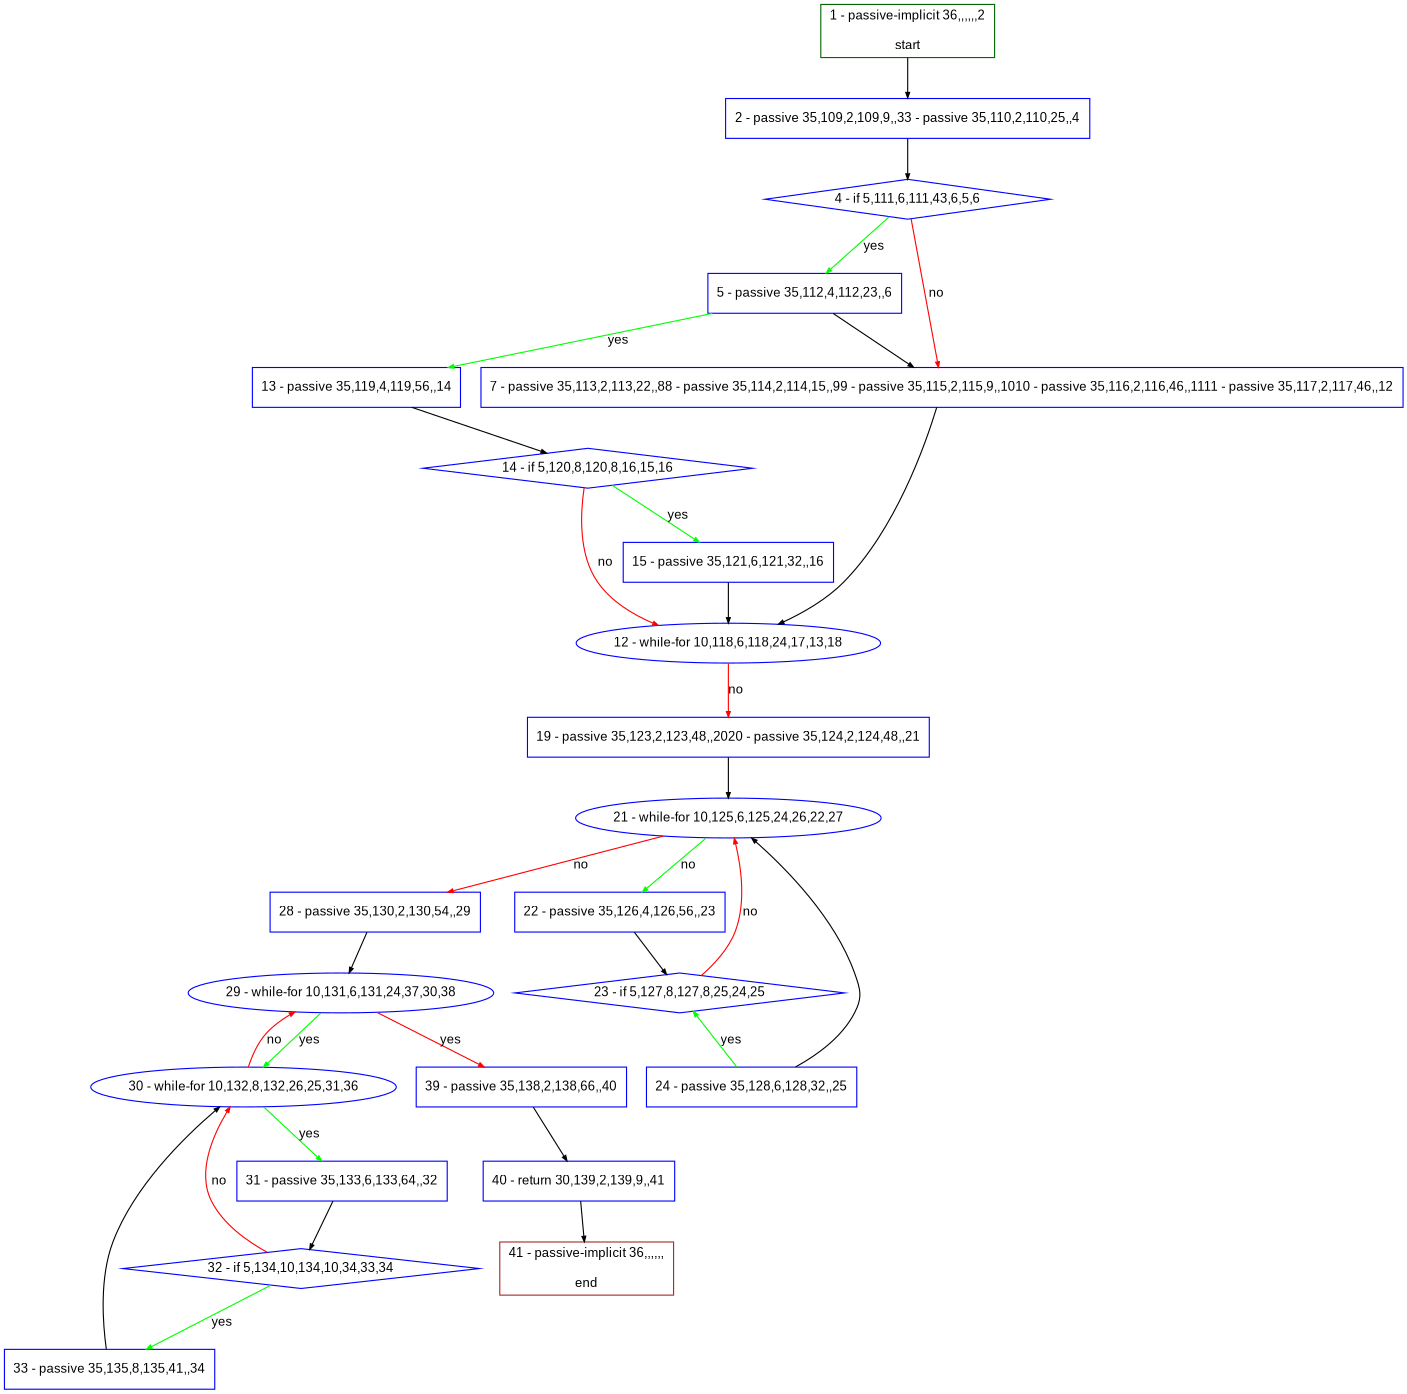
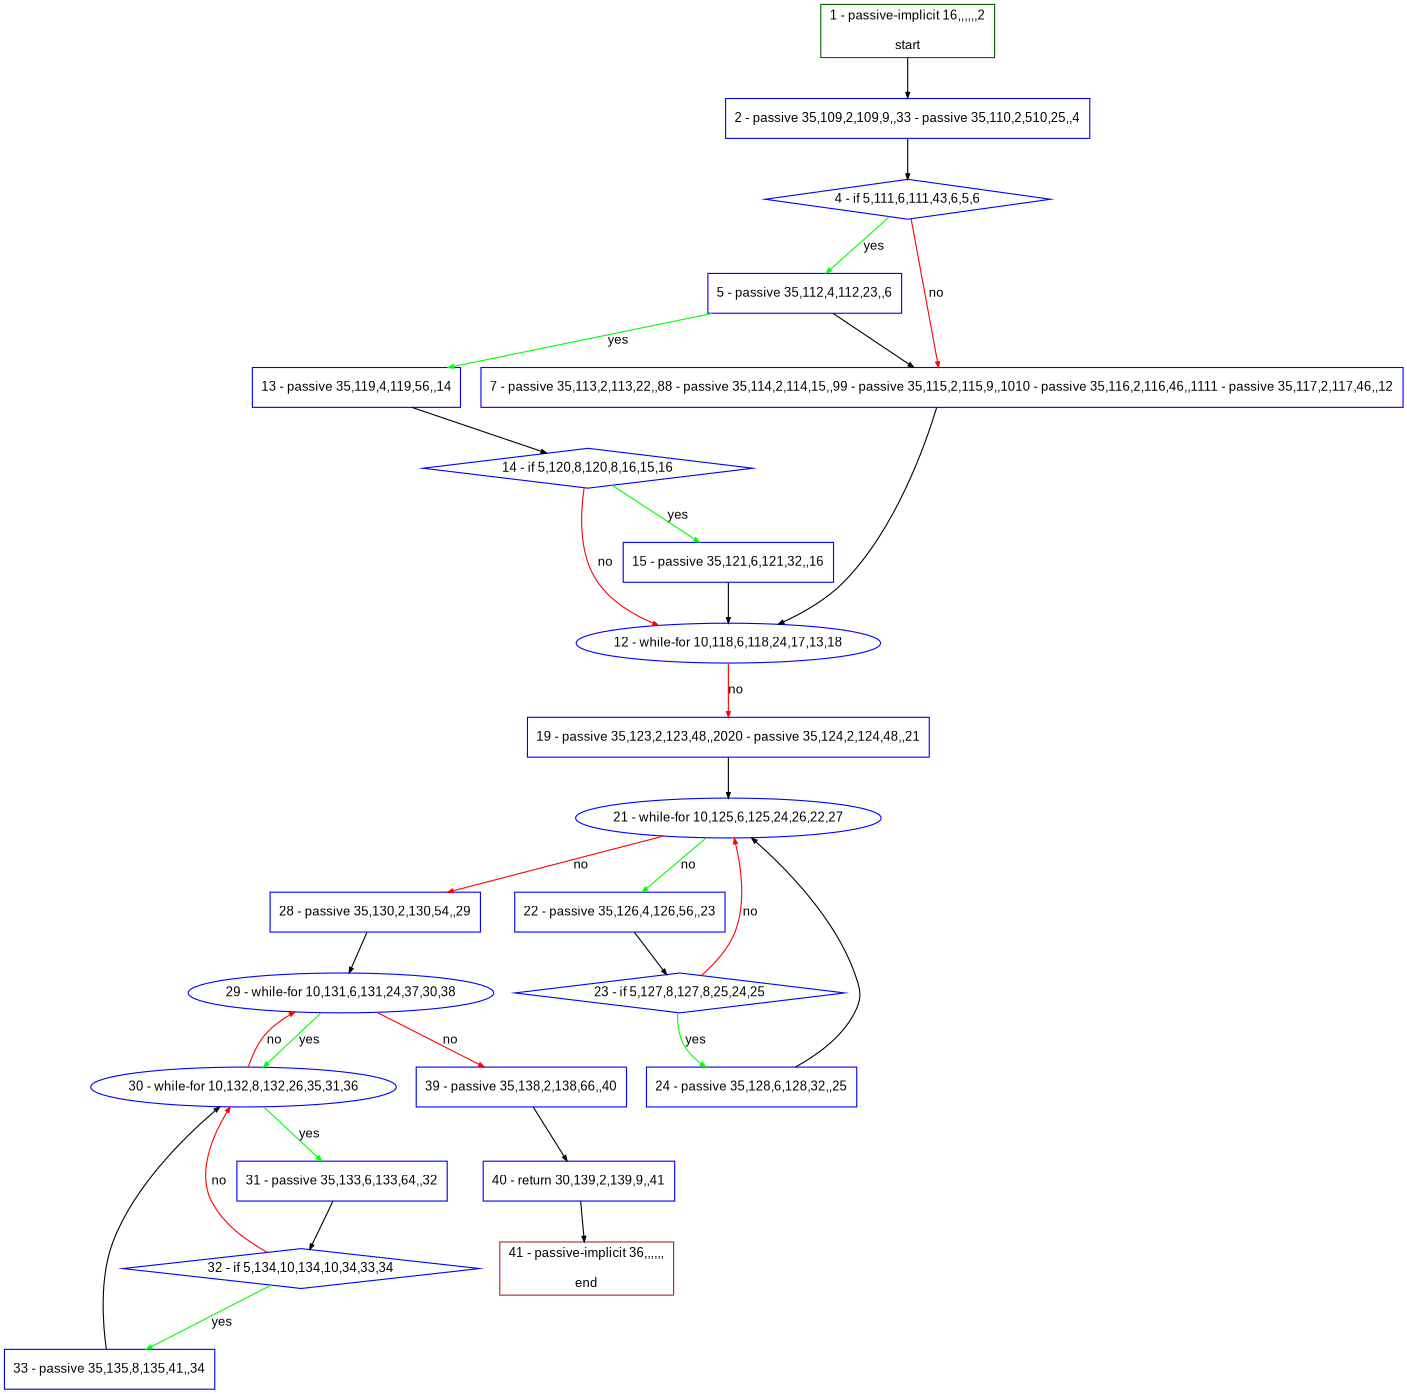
  digraph {
    bgcolor=white
    compound=true
    fillcolor="#FFFFCC"
    fontname=Arial
    fontsize=12
    pack=true
    packmode=clust
    style="rounded,filled"
    node [color="#0000ff" compound=true fillcolor="#ffffff" fixedsize=false fontname=Arial fontsize=12 node_initialized=no shape=box style=filled]
    edge [arrowhead=normal arrowsize=0.5 arrowtail=none color="#000000" compound=true dir=forward fontcolor=black fontname=Arial fontsize=12]
-   n1 [label="2 - passive 35,109,2,109,9,,33 - passive 35,110,2,110,25,,4"]
+   n1 [label="2 - passive 35,109,2,109,9,,33 - passive 35,110,2,510,25,,4"]
    n2 [label="4 - if 5,111,6,111,43,6,5,6" shape=diamond]
    n3 [label="5 - passive 35,112,4,112,23,,6"]
    n4 [label="7 - passive 35,113,2,113,22,,88 - passive 35,114,2,114,15,,99 - passive 35,115,2,115,9,,1010 - passive 35,116,2,116,46,,1111 - passive 35,117,2,117,46,,12"]
-   n5 [color="#006400" label="1 - passive-implicit 36,,,,,,2\n\nstart"]
+   n5 [color="#006400" label="1 - passive-implicit 16,,,,,,2\n\nstart"]
    n6 [label="13 - passive 35,119,4,119,56,,14"]
    n7 [label="12 - while-for 10,118,6,118,24,17,13,18" shape=oval]
    n8 [label="19 - passive 35,123,2,123,48,,2020 - passive 35,124,2,124,48,,21"]
    n9 [label="14 - if 5,120,8,120,8,16,15,16" shape=diamond]
    n10 [label="21 - while-for 10,125,6,125,24,26,22,27" shape=oval]
    n11 [label="15 - passive 35,121,6,121,32,,16"]
    n12 [label="22 - passive 35,126,4,126,56,,23"]
    n13 [label="28 - passive 35,130,2,130,54,,29"]
    n14 [label="23 - if 5,127,8,127,8,25,24,25" shape=diamond]
    n15 [label="29 - while-for 10,131,6,131,24,37,30,38" shape=oval]
    n16 [label="24 - passive 35,128,6,128,32,,25"]
-   n17 [label="30 - while-for 10,132,8,132,26,25,31,36" shape=oval]
+   n17 [label="30 - while-for 10,132,8,132,26,35,31,36" shape=oval]
    n18 [label="39 - passive 35,138,2,138,66,,40"]
    n19 [label="31 - passive 35,133,6,133,64,,32"]
    n20 [label="40 - return 30,139,2,139,9,,41"]
    n21 [label="32 - if 5,134,10,134,10,34,33,34" shape=diamond]
    n22 [color="#a52a2a" label="41 - passive-implicit 36,,,,,,\n\nend"]
    n23 [label="33 - passive 35,135,8,135,41,,34"]
    n1 -> n2
    n2 -> n3 [color="#00ff00" label=yes]
    n2 -> n4 [color="#ff0000" label=no]
    n3 -> n4
    n3 -> n6 [color="#00ff00" label=yes]
    n4 -> n7
    n5 -> n1
    n6 -> n9
    n7 -> n8 [color="#ff0000" label=no]
    n8 -> n10
    n9 -> n7 [color="#ff0000" label=no]
    n9 -> n11 [color="#00ff00" label=yes]
    n10 -> n12 [color="#00ff00" label=no]
    n10 -> n13 [color="#ff0000" label=no]
    n11 -> n7
    n12 -> n14
    n13 -> n15
    n14 -> n10 [color="#ff0000" label=no]
-   n16 -> n14 [color="#00ff00" label=yes]
+   n14 -> n16 [color="#00ff00" label=yes]
    n15 -> n17 [color="#00ff00" label=yes]
-   n15 -> n18 [color="#ff0000" label=yes]
+   n15 -> n18 [color="#ff0000" label=no]
    n16 -> n10
    n17 -> n15 [color="#ff0000" label=no]
    n17 -> n19 [color="#00ff00" label=yes]
    n18 -> n20
    n19 -> n21
    n20 -> n22
    n21 -> n17 [color="#ff0000" label=no]
    n21 -> n23 [color="#00ff00" label=yes]
    n23 -> n17
  }
